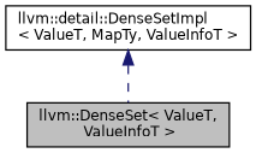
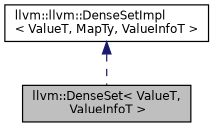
  digraph {
    node [color=black fontname=Helvetica fontsize=10 shape=box]
    n1 [fillcolor=grey75 fontcolor=black height=0.2 label="llvm::DenseSet\< ValueT,\l ValueInfoT \>" style=filled width=0.4]
-   n2 [height=0.2 label="llvm::detail::DenseSetImpl\l\< ValueT, MapTy, ValueInfoT \>" width=0.4]
+   n2 [height=0.2 label="llvm::llvm::DenseSetImpl\l\< ValueT, MapTy, ValueInfoT \>" width=0.4]
    n2 -> n1 [color=midnightblue dir=back fontname=Helvetica fontsize=10 labelfontname=Helvetica labelfontsize=10 style=dashed]
  }
